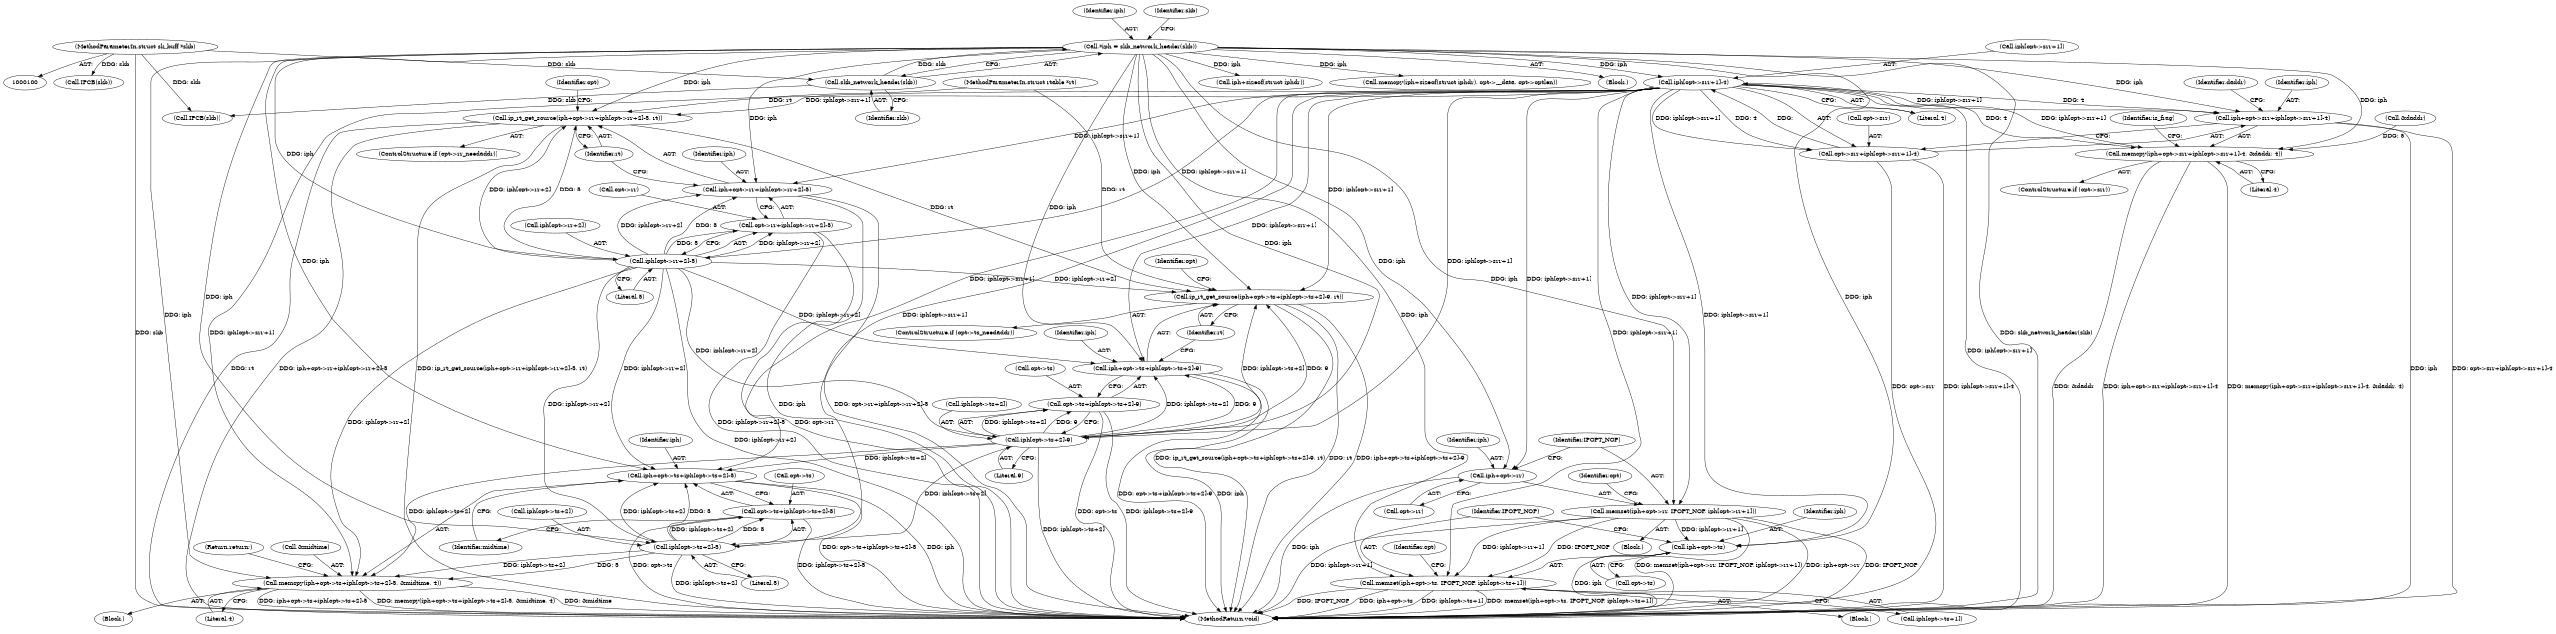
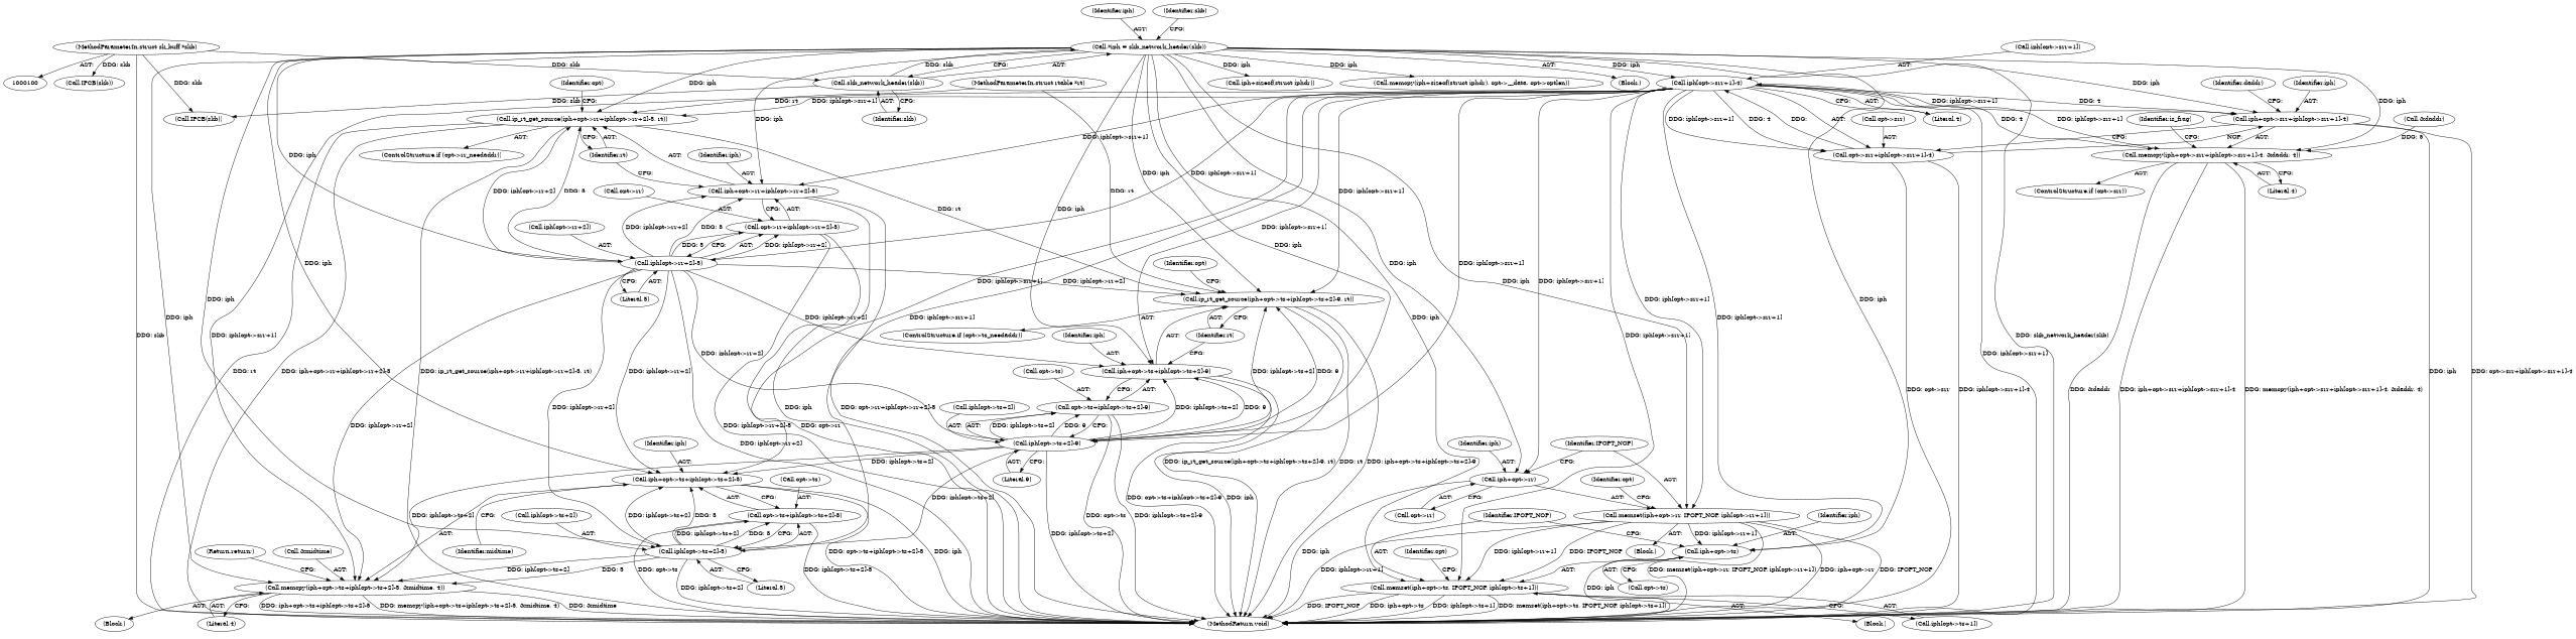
  digraph {
    n1 [label="(Call,iph[opt->srr+1]-4)"]
    n2 [label="(Call,memcpy(iph+opt->srr+iph[opt->srr+1]-4, &daddr, 4))"]
    n3 [label="(Call,iph+opt->srr+iph[opt->srr+1]-4)"]
    n4 [label="(Call,opt->srr+iph[opt->srr+1]-4)"]
    n5 [label="(Call,ip_rt_get_source(iph+opt->rr+iph[opt->rr+2]-5, rt))"]
    n6 [label="(Call,ip_rt_get_source(iph+opt->ts+iph[opt->ts+2]-9, rt))"]
    n7 [label="(Call,iph+opt->rr+iph[opt->rr+2]-5)"]
    n8 [label="(Call,iph[opt->rr+2]-5)"]
    n9 [label="(Call,iph+opt->ts+iph[opt->ts+2]-9)"]
    n10 [label="(Call,iph[opt->ts+2]-9)"]
    n11 [label="(Call,memcpy(iph+opt->ts+iph[opt->ts+2]-5, &midtime, 4))"]
    n12 [label="(Call,iph+opt->ts+iph[opt->ts+2]-5)"]
    n13 [label="(Call,iph[opt->ts+2]-5)"]
    n14 [label="(Call,memset(iph+opt->rr, IPOPT_NOP, iph[opt->rr+1]))"]
    n15 [label="(Call,memset(iph+opt->ts, IPOPT_NOP, iph[opt->ts+1]))"]
    n16 [label="(Call,iph+opt->ts)"]
    n17 [label="(Call,iph+opt->rr)"]
    n18 [label="(Literal,4)"]
    n19 [label="(MethodReturn,void)"]
    n20 [label="(Literal,4)"]
    n21 [label="(ControlStructure,if (opt->srr))"]
    n22 [label="(Identifier,rt)"]
    n23 [label="(ControlStructure,if (opt->rr_needaddr))"]
    n24 [label="(Identifier,rt)"]
    n25 [label="(ControlStructure,if (opt->ts_needaddr))"]
    n26 [label="(Call,opt->rr+iph[opt->rr+2]-5)"]
    n27 [label="(Literal,5)"]
    n28 [label="(Call,opt->ts+iph[opt->ts+2]-9)"]
    n29 [label="(Literal,9)"]
    n30 [label="(Block,)"]
    n31 [label="(Literal,4)"]
    n32 [label="(Call,opt->ts+iph[opt->ts+2]-5)"]
    n33 [label="(Literal,5)"]
    n34 [label="(Block,)"]
    n35 [label="(Call,iph[opt->ts+1])"]
    n36 [label="(Block,)"]
    n37 [label="(Call,opt->ts)"]
    n38 [label="(Call,opt->rr)"]
    n39 [label="(Call,*iph = skb_network_header(skb))"]
    n40 [label="(Call,skb_network_header(skb))"]
    n41 [label="(Call,iph+sizeof(struct iphdr))"]
    n42 [label="(Call,memcpy(iph+sizeof(struct iphdr), opt->__data, opt->optlen))"]
    n43 [label="(Block,)"]
    n44 [label="(Identifier,skb)"]
    n45 [label="(Call,IPCB(skb))"]
    n46 [label="(MethodParameterIn,struct sk_buff *skb)"]
    n47 [label="(Call,IPCB(skb))"]
    1000100
    n49 [label="(Call,iph[opt->srr+1])"]
    n50 [label="(Identifier,iph)"]
    n51 [label="(Identifier,iph)"]
    n52 [label="(Identifier,skb)"]
    n53 [label="(Identifier,opt)"]
    n54 [label="(Identifier,midtime)"]
    n55 [label="(Identifier,daddr)"]
    n56 [label="(Call,&daddr)"]
    n57 [label="(Identifier,opt)"]
    n58 [label="(Return,return;)"]
    n59 [label="(Call,opt->rr)"]
    n60 [label="(Identifier,iph)"]
    n61 [label="(Identifier,iph)"]
    n62 [label="(Identifier,opt)"]
    n63 [label="(Identifier,opt)"]
    n64 [label="(Call,opt->srr)"]
    n65 [label="(MethodParameterIn,struct rtable *rt)"]
    n66 [label="(Call,opt->ts)"]
    n67 [label="(Identifier,iph)"]
    n68 [label="(Call,&midtime)"]
    n69 [label="(Call,iph[opt->ts+2])"]
    n70 [label="(Call,opt->ts)"]
    n71 [label="(Identifier,IPOPT_NOP)"]
    n72 [label="(Call,iph[opt->rr+2])"]
    n73 [label="(Call,iph[opt->ts+2])"]
    n74 [label="(Identifier,iph)"]
    n75 [label="(Identifier,IPOPT_NOP)"]
    n76 [label="(Identifier,is_frag)"]
    n77 [label="(Identifier,iph)"]
    n1 -> n2 [label="DDG: iph[opt->srr+1]"]
    n1 -> n2 [label="DDG: 4"]
    n1 -> n3 [label="DDG: iph[opt->srr+1]"]
    n1 -> n3 [label="DDG: 4"]
    n1 -> n4 [label="AST: "]
    n1 -> n4 [label="DDG: iph[opt->srr+1]"]
    n1 -> n4 [label="DDG: 4"]
    n1 -> n5 [label="DDG: iph[opt->srr+1]"]
    n1 -> n6 [label="DDG: iph[opt->srr+1]"]
    n1 -> n7 [label="DDG: iph[opt->srr+1]"]
    n1 -> n8 [label="DDG: iph[opt->srr+1]"]
    n1 -> n9 [label="DDG: iph[opt->srr+1]"]
    n1 -> n10 [label="DDG: iph[opt->srr+1]"]
    n1 -> n11 [label="DDG: iph[opt->srr+1]"]
    n1 -> n12 [label="DDG: iph[opt->srr+1]"]
    n1 -> n13 [label="DDG: iph[opt->srr+1]"]
    n1 -> n14 [label="DDG: iph[opt->srr+1]"]
    n1 -> n15 [label="DDG: iph[opt->srr+1]"]
    n1 -> n16 [label="DDG: iph[opt->srr+1]"]
    n1 -> n17 [label="DDG: iph[opt->srr+1]"]
    n1 -> n18 [label="CFG: "]
    n1 -> n19 [label="DDG: iph[opt->srr+1]"]
    n2 -> n19 [label="DDG: &daddr"]
    n2 -> n19 [label="DDG: iph+opt->srr+iph[opt->srr+1]-4"]
    n2 -> n19 [label="DDG: memcpy(iph+opt->srr+iph[opt->srr+1]-4, &daddr, 4)"]
    n2 -> n20 [label="CFG: "]
    n2 -> n21 [label="AST: "]
    n3 -> n2 [label="AST: "]
    n3 -> n4 [label="CFG: "]
    n3 -> n19 [label="DDG: iph"]
    n3 -> n19 [label="DDG: opt->srr+iph[opt->srr+1]-4"]
    n4 -> n1 [label="DDG: "]
-   n4 -> n3 [label="AST: "]
+   n4 -> n3 [label="NOP: "]
    n4 -> n19 [label="DDG: iph[opt->srr+1]-4"]
    n4 -> n19 [label="DDG: opt->srr"]
    n5 -> n6 [label="DDG: rt"]
    n5 -> n19 [label="DDG: rt"]
    n5 -> n19 [label="DDG: iph+opt->rr+iph[opt->rr+2]-5"]
    n5 -> n19 [label="DDG: ip_rt_get_source(iph+opt->rr+iph[opt->rr+2]-5, rt)"]
    n5 -> n22 [label="CFG: "]
    n5 -> n23 [label="AST: "]
    n6 -> n19 [label="DDG: ip_rt_get_source(iph+opt->ts+iph[opt->ts+2]-9, rt)"]
    n6 -> n19 [label="DDG: rt"]
    n6 -> n19 [label="DDG: iph+opt->ts+iph[opt->ts+2]-9"]
    n6 -> n24 [label="CFG: "]
    n6 -> n25 [label="AST: "]
    n7 -> n5 [label="AST: "]
    n7 -> n19 [label="DDG: iph"]
    n7 -> n19 [label="DDG: opt->rr+iph[opt->rr+2]-5"]
    n7 -> n26 [label="CFG: "]
    n8 -> n5 [label="DDG: iph[opt->rr+2]"]
    n8 -> n5 [label="DDG: 5"]
    n8 -> n6 [label="DDG: iph[opt->rr+2]"]
    n8 -> n7 [label="DDG: iph[opt->rr+2]"]
    n8 -> n7 [label="DDG: 5"]
    n8 -> n9 [label="DDG: iph[opt->rr+2]"]
    n8 -> n10 [label="DDG: iph[opt->rr+2]"]
    n8 -> n11 [label="DDG: iph[opt->rr+2]"]
    n8 -> n12 [label="DDG: iph[opt->rr+2]"]
    n8 -> n13 [label="DDG: iph[opt->rr+2]"]
    n8 -> n19 [label="DDG: iph[opt->rr+2]"]
    n8 -> n26 [label="AST: "]
    n8 -> n26 [label="DDG: iph[opt->rr+2]"]
    n8 -> n26 [label="DDG: 5"]
    n8 -> n27 [label="CFG: "]
    n9 -> n6 [label="AST: "]
    n9 -> n19 [label="DDG: opt->ts+iph[opt->ts+2]-9"]
    n9 -> n19 [label="DDG: iph"]
    n9 -> n28 [label="CFG: "]
    n10 -> n6 [label="DDG: iph[opt->ts+2]"]
    n10 -> n6 [label="DDG: 9"]
    n10 -> n9 [label="DDG: iph[opt->ts+2]"]
    n10 -> n9 [label="DDG: 9"]
    n10 -> n11 [label="DDG: iph[opt->ts+2]"]
    n10 -> n12 [label="DDG: iph[opt->ts+2]"]
    n10 -> n13 [label="DDG: iph[opt->ts+2]"]
    n10 -> n19 [label="DDG: iph[opt->ts+2]"]
    n10 -> n28 [label="AST: "]
    n10 -> n28 [label="DDG: iph[opt->ts+2]"]
    n10 -> n28 [label="DDG: 9"]
    n10 -> n29 [label="CFG: "]
    n11 -> n19 [label="DDG: iph+opt->ts+iph[opt->ts+2]-5"]
    n11 -> n19 [label="DDG: memcpy(iph+opt->ts+iph[opt->ts+2]-5, &midtime, 4)"]
    n11 -> n19 [label="DDG: &midtime"]
    n11 -> n30 [label="AST: "]
    n11 -> n31 [label="CFG: "]
    n12 -> n11 [label="AST: "]
    n12 -> n19 [label="DDG: opt->ts+iph[opt->ts+2]-5"]
    n12 -> n19 [label="DDG: iph"]
    n12 -> n32 [label="CFG: "]
    n13 -> n11 [label="DDG: iph[opt->ts+2]"]
    n13 -> n11 [label="DDG: 5"]
    n13 -> n12 [label="DDG: iph[opt->ts+2]"]
    n13 -> n12 [label="DDG: 5"]
    n13 -> n19 [label="DDG: iph[opt->ts+2]"]
    n13 -> n32 [label="AST: "]
    n13 -> n32 [label="DDG: iph[opt->ts+2]"]
    n13 -> n32 [label="DDG: 5"]
    n13 -> n33 [label="CFG: "]
    n14 -> n15 [label="DDG: iph[opt->rr+1]"]
    n14 -> n15 [label="DDG: IPOPT_NOP"]
    n14 -> n16 [label="DDG: iph[opt->rr+1]"]
    n14 -> n19 [label="DDG: memset(iph+opt->rr, IPOPT_NOP, iph[opt->rr+1])"]
    n14 -> n19 [label="DDG: iph+opt->rr"]
    n14 -> n19 [label="DDG: IPOPT_NOP"]
    n14 -> n19 [label="DDG: iph[opt->rr+1]"]
    n14 -> n34 [label="AST: "]
    n15 -> n19 [label="DDG: IPOPT_NOP"]
    n15 -> n19 [label="DDG: iph+opt->ts"]
    n15 -> n19 [label="DDG: iph[opt->ts+1]"]
    n15 -> n19 [label="DDG: memset(iph+opt->ts, IPOPT_NOP, iph[opt->ts+1])"]
    n15 -> n35 [label="CFG: "]
    n15 -> n36 [label="AST: "]
    n16 -> n15 [label="AST: "]
    n16 -> n19 [label="DDG: iph"]
    n16 -> n37 [label="CFG: "]
    n17 -> n14 [label="AST: "]
    n17 -> n19 [label="DDG: iph"]
    n17 -> n38 [label="CFG: "]
    n18 -> n1 [label="AST: "]
    n20 -> n2 [label="AST: "]
    n22 -> n5 [label="AST: "]
    n22 -> n7 [label="CFG: "]
    n24 -> n6 [label="AST: "]
    n24 -> n9 [label="CFG: "]
    n26 -> n7 [label="AST: "]
    n26 -> n8 [label="CFG: "]
    n26 -> n19 [label="DDG: iph[opt->rr+2]-5"]
    n26 -> n19 [label="DDG: opt->rr"]
    n27 -> n8 [label="AST: "]
    n28 -> n9 [label="AST: "]
    n28 -> n10 [label="CFG: "]
    n28 -> n19 [label="DDG: opt->ts"]
    n28 -> n19 [label="DDG: iph[opt->ts+2]-9"]
    n29 -> n10 [label="AST: "]
    n31 -> n11 [label="AST: "]
    n32 -> n12 [label="AST: "]
-   n32 -> n54 [label="CFG: "]
+   n32 -> n13 [label="CFG: "]
    n32 -> n19 [label="DDG: opt->ts"]
    n32 -> n19 [label="DDG: iph[opt->ts+2]-5"]
    n33 -> n13 [label="AST: "]
    n35 -> n15 [label="AST: "]
    n37 -> n16 [label="AST: "]
    n38 -> n17 [label="AST: "]
    n39 -> n1 [label="DDG: iph"]
    n39 -> n2 [label="DDG: iph"]
    n39 -> n3 [label="DDG: iph"]
    n39 -> n5 [label="DDG: iph"]
    n39 -> n6 [label="DDG: iph"]
    n39 -> n7 [label="DDG: iph"]
    n39 -> n8 [label="DDG: iph"]
    n39 -> n9 [label="DDG: iph"]
    n39 -> n10 [label="DDG: iph"]
    n39 -> n11 [label="DDG: iph"]
    n39 -> n12 [label="DDG: iph"]
    n39 -> n13 [label="DDG: iph"]
    n39 -> n14 [label="DDG: iph"]
    n39 -> n15 [label="DDG: iph"]
    n39 -> n16 [label="DDG: iph"]
    n39 -> n17 [label="DDG: iph"]
    n39 -> n19 [label="DDG: skb_network_header(skb)"]
    n39 -> n40 [label="CFG: "]
    n39 -> n41 [label="DDG: iph"]
    n39 -> n42 [label="DDG: iph"]
    n39 -> n43 [label="AST: "]
    n40 -> n39 [label="AST: "]
    n40 -> n39 [label="DDG: skb"]
    n40 -> n44 [label="CFG: "]
    n40 -> n45 [label="DDG: skb"]
    n44 -> n40 [label="AST: "]
    n46 -> n19 [label="DDG: skb"]
    n46 -> n40 [label="DDG: skb"]
    n46 -> n45 [label="DDG: skb"]
    n46 -> n47 [label="DDG: skb"]
    n46 -> 1000100 [label="AST: "]
    n49 -> n1 [label="AST: "]
    n50 -> n39 [label="AST: "]
    n51 -> n12 [label="AST: "]
    n52 -> n39 [label="CFG: "]
    n53 -> n14 [label="CFG: "]
    n54 -> n12 [label="CFG: "]
    n55 -> n3 [label="CFG: "]
    n56 -> n2 [label="DDG: 5"]
    n57 -> n6 [label="CFG: "]
    n58 -> n11 [label="CFG: "]
    n59 -> n26 [label="AST: "]
    n60 -> n17 [label="AST: "]
    n61 -> n9 [label="AST: "]
    n62 -> n5 [label="CFG: "]
    n63 -> n15 [label="CFG: "]
    n64 -> n4 [label="AST: "]
    n65 -> n5 [label="DDG: rt"]
    n65 -> n6 [label="DDG: rt"]
    n66 -> n28 [label="AST: "]
    n67 -> n3 [label="AST: "]
    n68 -> n11 [label="AST: "]
    n69 -> n13 [label="AST: "]
    n70 -> n32 [label="AST: "]
    n71 -> n14 [label="AST: "]
    n71 -> n17 [label="CFG: "]
    n72 -> n8 [label="AST: "]
    n73 -> n10 [label="AST: "]
    n74 -> n16 [label="AST: "]
    n75 -> n15 [label="AST: "]
    n75 -> n16 [label="CFG: "]
    n76 -> n2 [label="CFG: "]
    n77 -> n7 [label="AST: "]
  }
